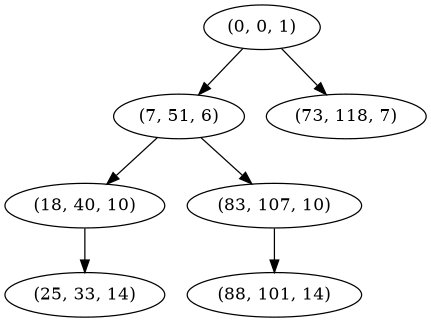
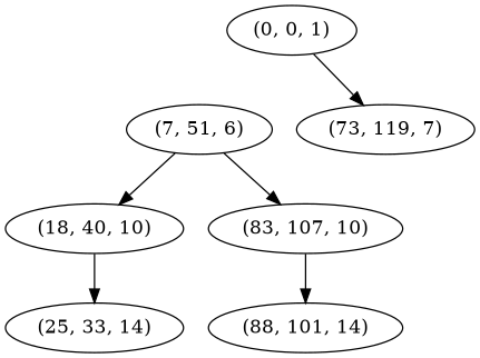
  digraph {
    n1 [label="(0, 0, 1)"]
    "(7, 51, 6)"
-   "(73, 118, 7)"
+   "(73, 118, 7)" [label="(73, 119, 7)"]
    "(18, 40, 10)"
    "(83, 107, 10)"
    "(25, 33, 14)"
    n7 [label="(88, 101, 14)"]
-   n1 -> "(7, 51, 6)"
    n1 -> "(73, 118, 7)"
    "(7, 51, 6)" -> "(18, 40, 10)"
    "(7, 51, 6)" -> "(83, 107, 10)"
    "(18, 40, 10)" -> "(25, 33, 14)"
    "(83, 107, 10)" -> n7
  }
